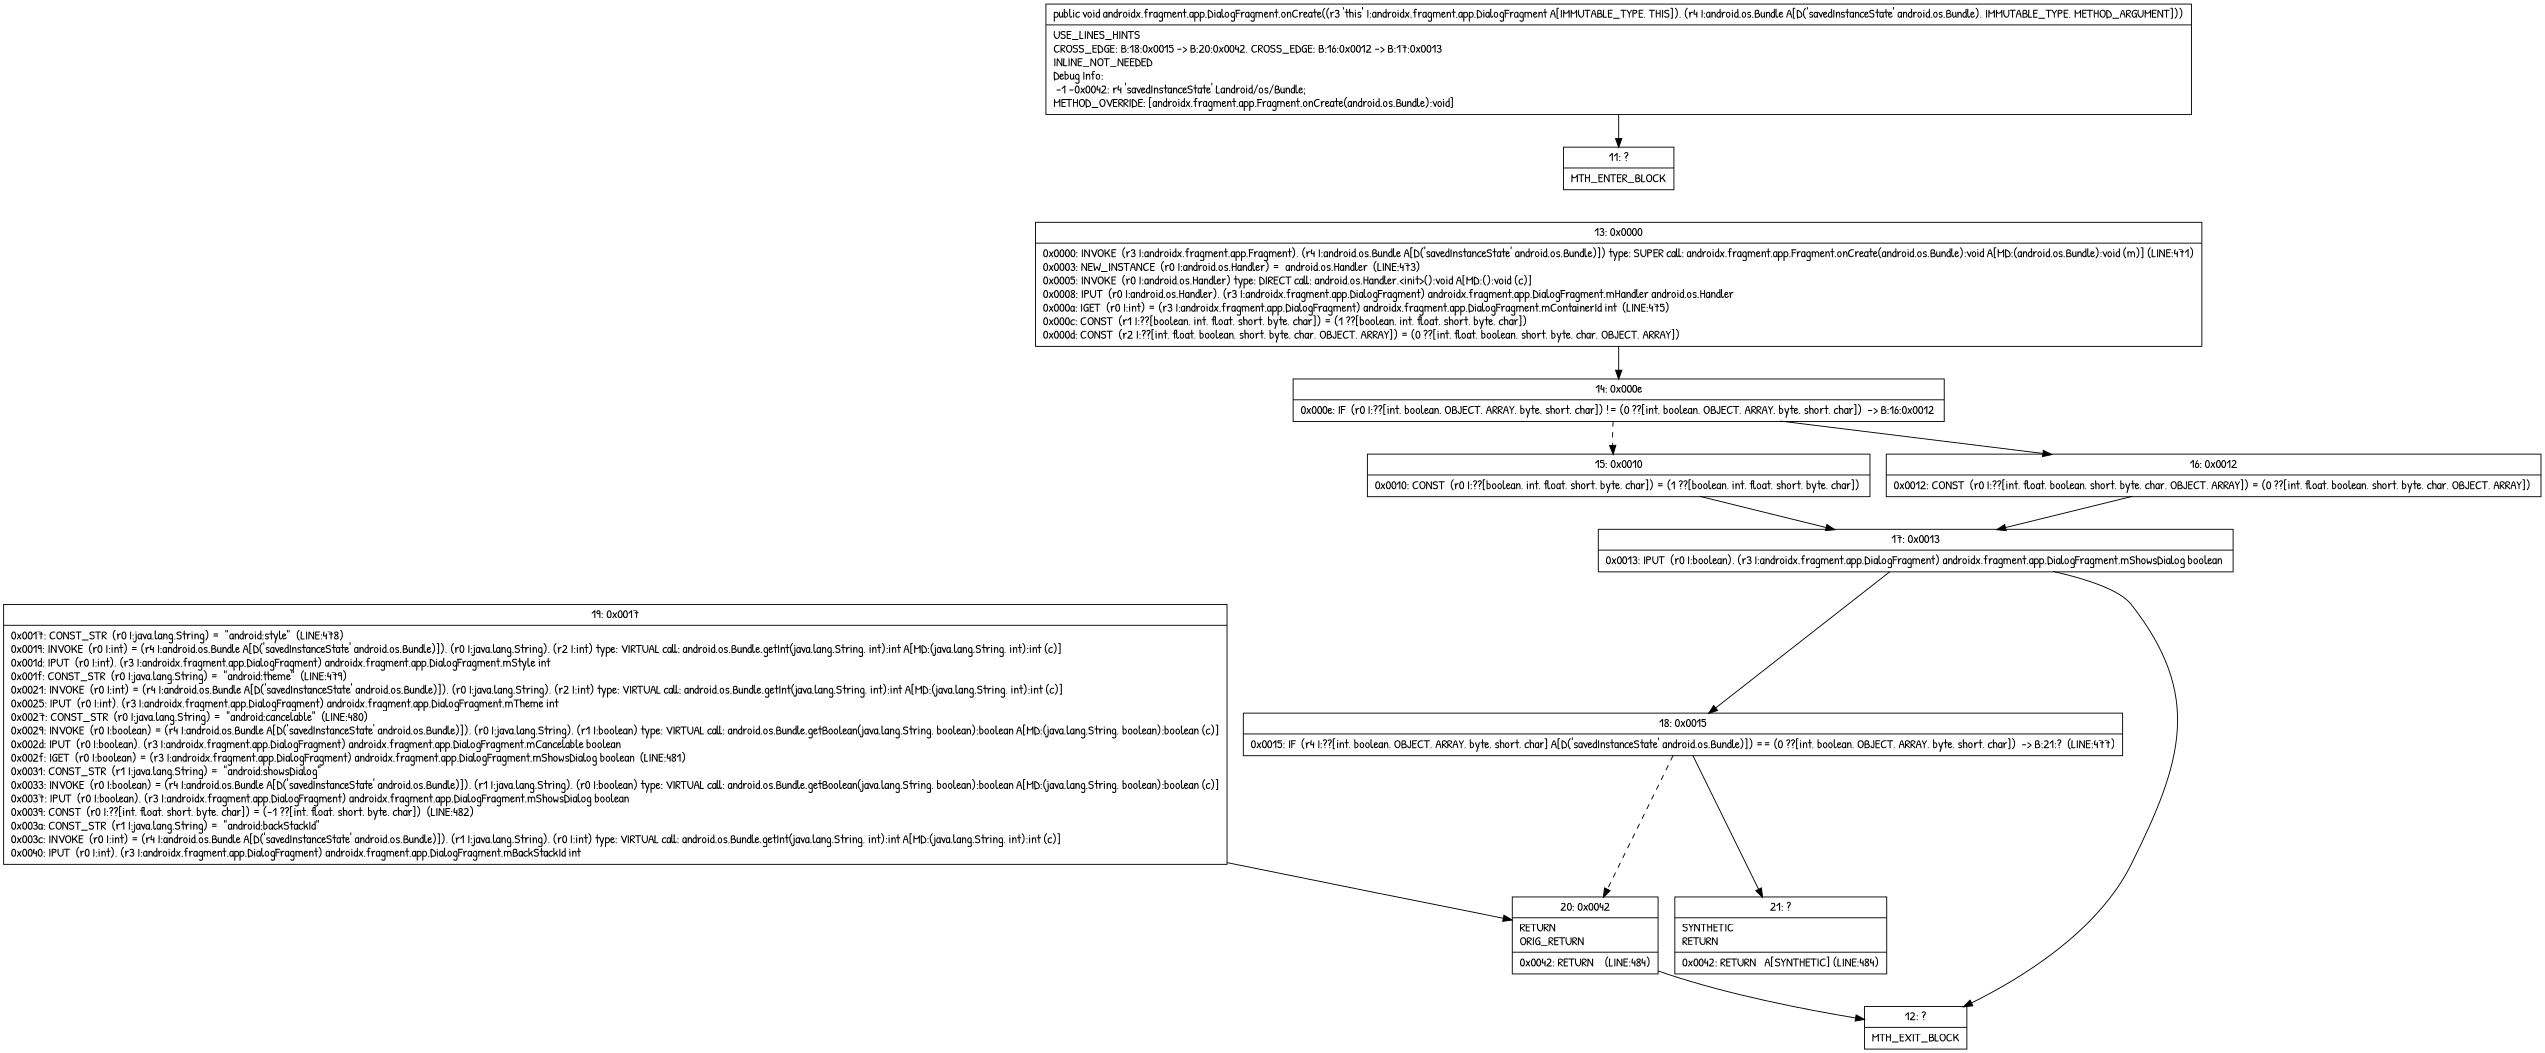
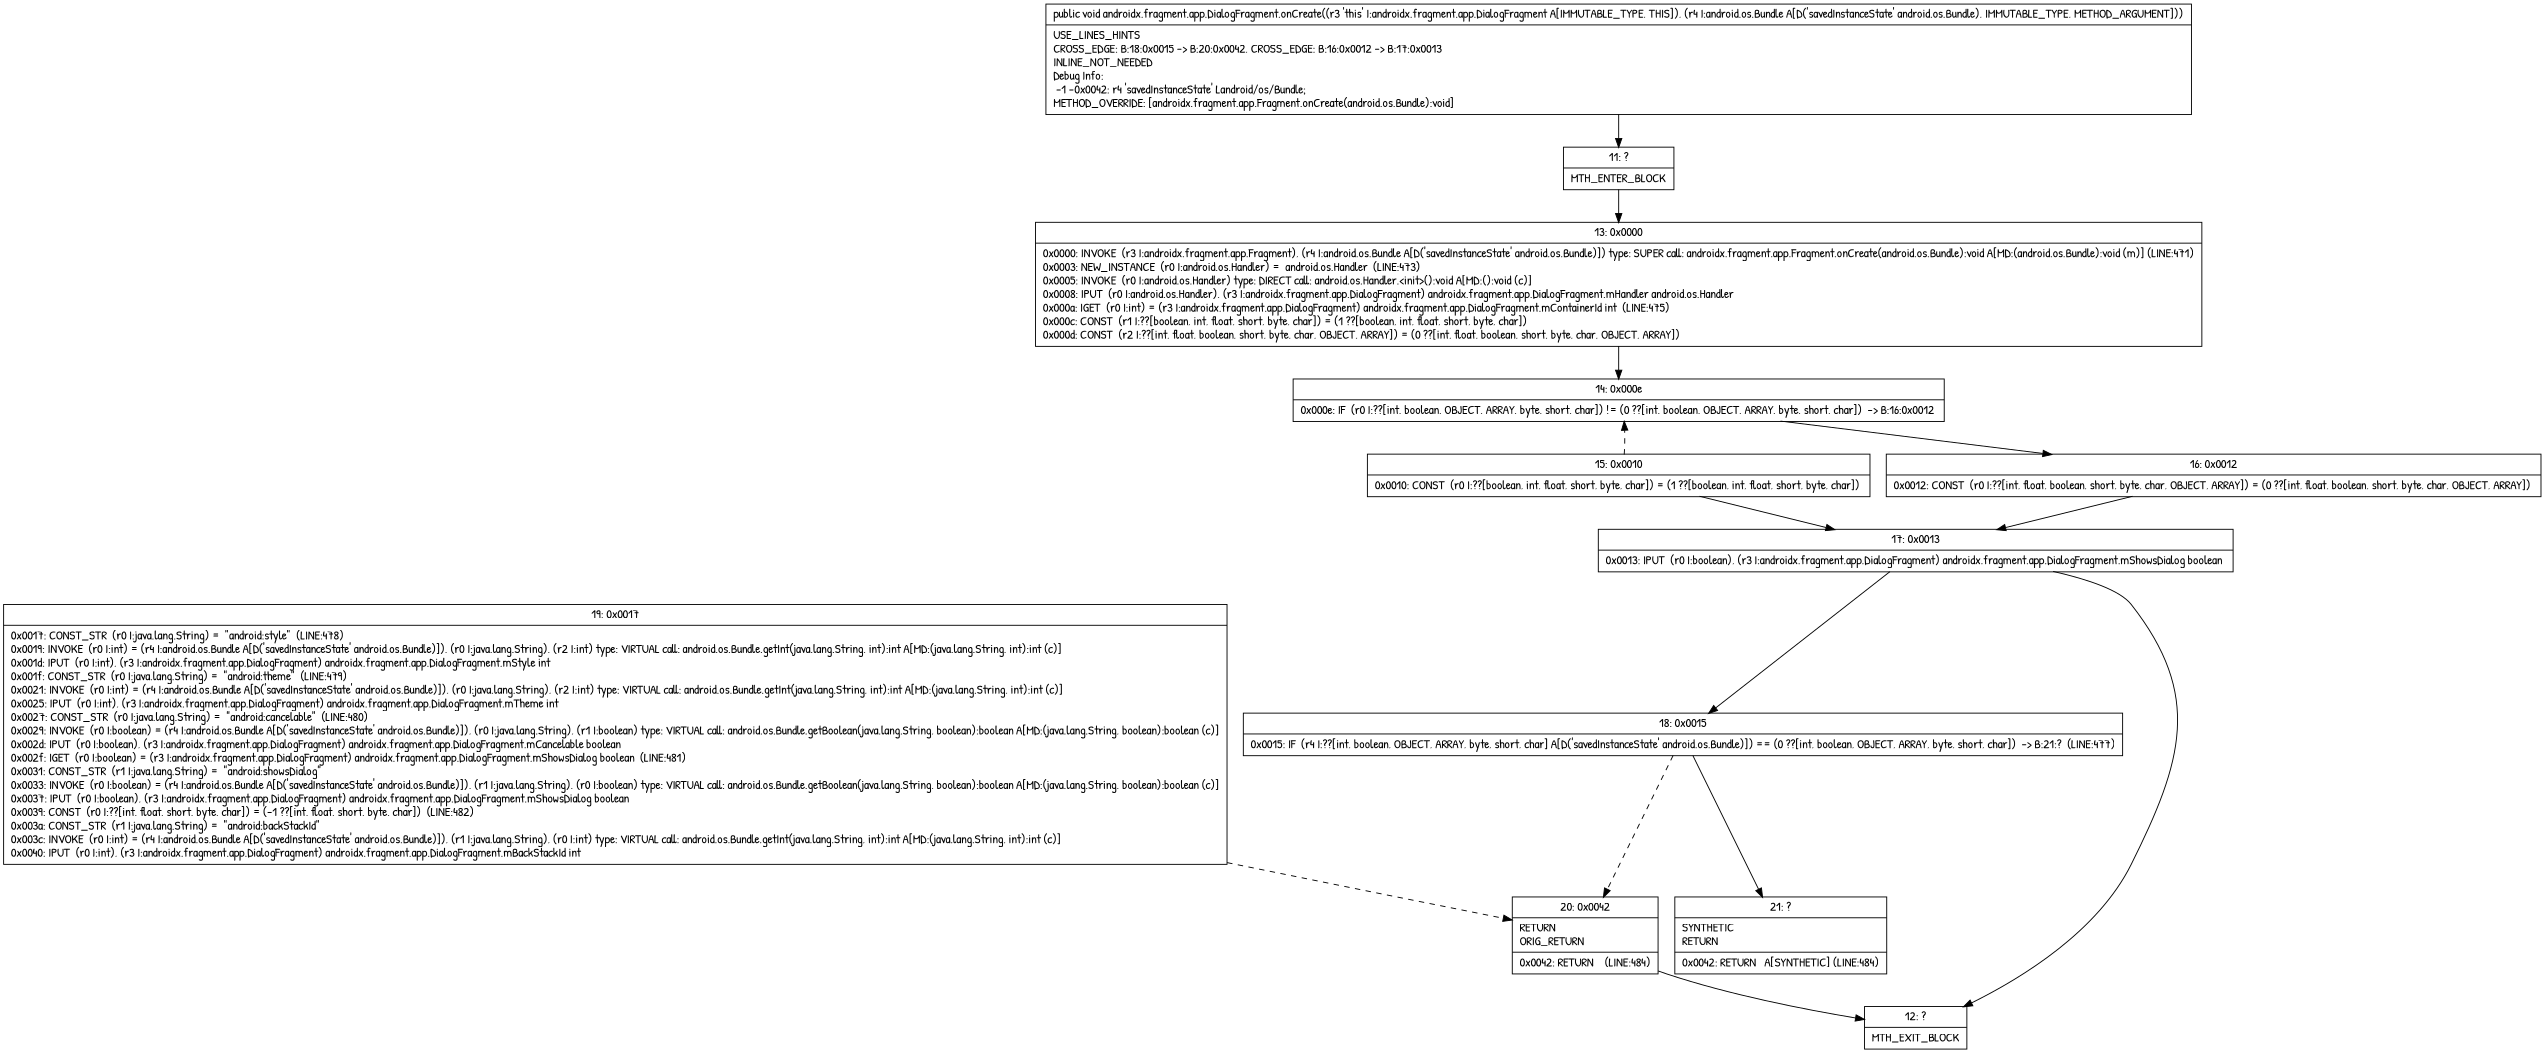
  digraph {
    fontname="Patrick Hand"
    node [fontname="Patrick Hand" shape=record]
    edge [fontname="Patrick Hand"]
    n1 [label="{11\:\ ?|MTH_ENTER_BLOCK\l}"]
    n2 [label="{13\:\ 0x0000|0x0000: INVOKE  (r3 I:androidx.fragment.app.Fragment), (r4 I:android.os.Bundle A[D('savedInstanceState' android.os.Bundle)]) type: SUPER call: androidx.fragment.app.Fragment.onCreate(android.os.Bundle):void A[MD:(android.os.Bundle):void (m)] (LINE:471)\l0x0003: NEW_INSTANCE  (r0 I:android.os.Handler) =  android.os.Handler  (LINE:473)\l0x0005: INVOKE  (r0 I:android.os.Handler) type: DIRECT call: android.os.Handler.\<init\>():void A[MD:():void (c)]\l0x0008: IPUT  (r0 I:android.os.Handler), (r3 I:androidx.fragment.app.DialogFragment) androidx.fragment.app.DialogFragment.mHandler android.os.Handler \l0x000a: IGET  (r0 I:int) = (r3 I:androidx.fragment.app.DialogFragment) androidx.fragment.app.DialogFragment.mContainerId int  (LINE:475)\l0x000c: CONST  (r1 I:??[boolean, int, float, short, byte, char]) = (1 ??[boolean, int, float, short, byte, char]) \l0x000d: CONST  (r2 I:??[int, float, boolean, short, byte, char, OBJECT, ARRAY]) = (0 ??[int, float, boolean, short, byte, char, OBJECT, ARRAY]) \l}"]
    n3 [label="{14\:\ 0x000e|0x000e: IF  (r0 I:??[int, boolean, OBJECT, ARRAY, byte, short, char]) != (0 ??[int, boolean, OBJECT, ARRAY, byte, short, char])  \-\> B:16:0x0012 \l}"]
    n4 [label="{15\:\ 0x0010|0x0010: CONST  (r0 I:??[boolean, int, float, short, byte, char]) = (1 ??[boolean, int, float, short, byte, char]) \l}"]
    n5 [label="{16\:\ 0x0012|0x0012: CONST  (r0 I:??[int, float, boolean, short, byte, char, OBJECT, ARRAY]) = (0 ??[int, float, boolean, short, byte, char, OBJECT, ARRAY]) \l}"]
    n6 [label="{17\:\ 0x0013|0x0013: IPUT  (r0 I:boolean), (r3 I:androidx.fragment.app.DialogFragment) androidx.fragment.app.DialogFragment.mShowsDialog boolean \l}"]
    n7 [label="{18\:\ 0x0015|0x0015: IF  (r4 I:??[int, boolean, OBJECT, ARRAY, byte, short, char] A[D('savedInstanceState' android.os.Bundle)]) == (0 ??[int, boolean, OBJECT, ARRAY, byte, short, char])  \-\> B:21:?  (LINE:477)\l}"]
    n8 [label="{12\:\ ?|MTH_EXIT_BLOCK\l}"]
    n9 [label="{21\:\ ?|SYNTHETIC\lRETURN\l|0x0042: RETURN   A[SYNTHETIC] (LINE:484)\l}"]
    n10 [label="{20\:\ 0x0042|RETURN\lORIG_RETURN\l|0x0042: RETURN    (LINE:484)\l}"]
    n11 [label="{19\:\ 0x0017|0x0017: CONST_STR  (r0 I:java.lang.String) =  \"android:style\"  (LINE:478)\l0x0019: INVOKE  (r0 I:int) = (r4 I:android.os.Bundle A[D('savedInstanceState' android.os.Bundle)]), (r0 I:java.lang.String), (r2 I:int) type: VIRTUAL call: android.os.Bundle.getInt(java.lang.String, int):int A[MD:(java.lang.String, int):int (c)]\l0x001d: IPUT  (r0 I:int), (r3 I:androidx.fragment.app.DialogFragment) androidx.fragment.app.DialogFragment.mStyle int \l0x001f: CONST_STR  (r0 I:java.lang.String) =  \"android:theme\"  (LINE:479)\l0x0021: INVOKE  (r0 I:int) = (r4 I:android.os.Bundle A[D('savedInstanceState' android.os.Bundle)]), (r0 I:java.lang.String), (r2 I:int) type: VIRTUAL call: android.os.Bundle.getInt(java.lang.String, int):int A[MD:(java.lang.String, int):int (c)]\l0x0025: IPUT  (r0 I:int), (r3 I:androidx.fragment.app.DialogFragment) androidx.fragment.app.DialogFragment.mTheme int \l0x0027: CONST_STR  (r0 I:java.lang.String) =  \"android:cancelable\"  (LINE:480)\l0x0029: INVOKE  (r0 I:boolean) = (r4 I:android.os.Bundle A[D('savedInstanceState' android.os.Bundle)]), (r0 I:java.lang.String), (r1 I:boolean) type: VIRTUAL call: android.os.Bundle.getBoolean(java.lang.String, boolean):boolean A[MD:(java.lang.String, boolean):boolean (c)]\l0x002d: IPUT  (r0 I:boolean), (r3 I:androidx.fragment.app.DialogFragment) androidx.fragment.app.DialogFragment.mCancelable boolean \l0x002f: IGET  (r0 I:boolean) = (r3 I:androidx.fragment.app.DialogFragment) androidx.fragment.app.DialogFragment.mShowsDialog boolean  (LINE:481)\l0x0031: CONST_STR  (r1 I:java.lang.String) =  \"android:showsDialog\" \l0x0033: INVOKE  (r0 I:boolean) = (r4 I:android.os.Bundle A[D('savedInstanceState' android.os.Bundle)]), (r1 I:java.lang.String), (r0 I:boolean) type: VIRTUAL call: android.os.Bundle.getBoolean(java.lang.String, boolean):boolean A[MD:(java.lang.String, boolean):boolean (c)]\l0x0037: IPUT  (r0 I:boolean), (r3 I:androidx.fragment.app.DialogFragment) androidx.fragment.app.DialogFragment.mShowsDialog boolean \l0x0039: CONST  (r0 I:??[int, float, short, byte, char]) = (\-1 ??[int, float, short, byte, char])  (LINE:482)\l0x003a: CONST_STR  (r1 I:java.lang.String) =  \"android:backStackId\" \l0x003c: INVOKE  (r0 I:int) = (r4 I:android.os.Bundle A[D('savedInstanceState' android.os.Bundle)]), (r1 I:java.lang.String), (r0 I:int) type: VIRTUAL call: android.os.Bundle.getInt(java.lang.String, int):int A[MD:(java.lang.String, int):int (c)]\l0x0040: IPUT  (r0 I:int), (r3 I:androidx.fragment.app.DialogFragment) androidx.fragment.app.DialogFragment.mBackStackId int \l}"]
    n12 [label="{public void androidx.fragment.app.DialogFragment.onCreate((r3 'this' I:androidx.fragment.app.DialogFragment A[IMMUTABLE_TYPE, THIS]), (r4 I:android.os.Bundle A[D('savedInstanceState' android.os.Bundle), IMMUTABLE_TYPE, METHOD_ARGUMENT]))  | USE_LINES_HINTS\lCROSS_EDGE: B:18:0x0015 \-\> B:20:0x0042, CROSS_EDGE: B:16:0x0012 \-\> B:17:0x0013\lINLINE_NOT_NEEDED\lDebug Info:\l  \-1 \-0x0042: r4 'savedInstanceState' Landroid\/os\/Bundle;\lMETHOD_OVERRIDE: [androidx.fragment.app.Fragment.onCreate(android.os.Bundle):void]\l}"]
+   n1 -> n2
    n2 -> n3
-   n3 -> n4 [style=dashed]
+   n4 -> n3 [style=dashed]
    n3 -> n5
    n4 -> n6
    n5 -> n6
    n6 -> n7
    n6 -> n8
    n7 -> n9
    n7 -> n10 [style=dashed]
    n10 -> n8
-   n11 -> n10
+   n11 -> n10 [style=dashed]
    n12 -> n1
  }
